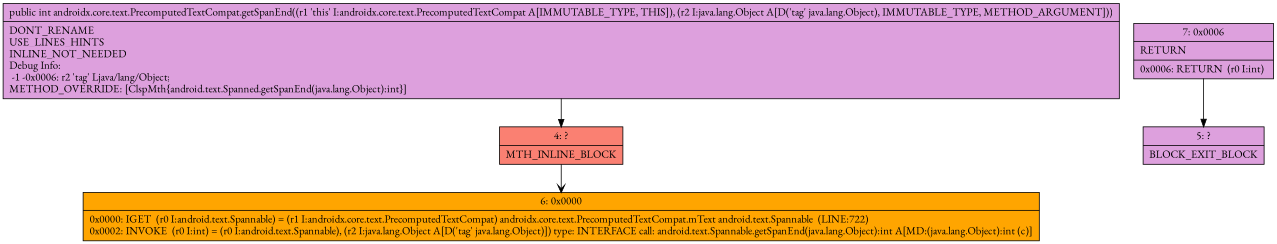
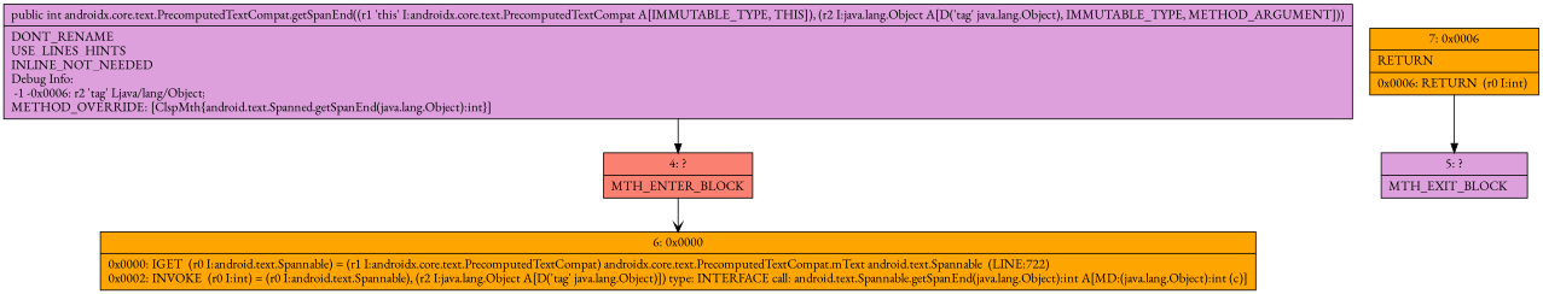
  digraph {
    fontname="EB Garamond"
    node [fillcolor=orange fontname="EB Garamond" shape=record style=filled]
    edge [arrowhead=normal fontname="EB Garamond"]
-   n1 [fillcolor=salmon label="{4\:\ ?|MTH_INLINE_BLOCK\l}"]
+   n1 [fillcolor=salmon label="{4\:\ ?|MTH_ENTER_BLOCK\l}"]
    n2 [label="{6\:\ 0x0000|0x0000: IGET  (r0 I:android.text.Spannable) = (r1 I:androidx.core.text.PrecomputedTextCompat) androidx.core.text.PrecomputedTextCompat.mText android.text.Spannable  (LINE:722)\l0x0002: INVOKE  (r0 I:int) = (r0 I:android.text.Spannable), (r2 I:java.lang.Object A[D('tag' java.lang.Object)]) type: INTERFACE call: android.text.Spannable.getSpanEnd(java.lang.Object):int A[MD:(java.lang.Object):int (c)]\l}"]
-   n3 [fillcolor=plum label="{7\:\ 0x0006|RETURN\l|0x0006: RETURN  (r0 I:int) \l}"]
-   n4 [fillcolor=plum label="{5\:\ ?|BLOCK_EXIT_BLOCK\l}"]
+   n3 [label="{7\:\ 0x0006|RETURN\l|0x0006: RETURN  (r0 I:int) \l}"]
+   n4 [fillcolor=plum label="{5\:\ ?|MTH_EXIT_BLOCK\l}"]
    n5 [fillcolor=plum label="{public int androidx.core.text.PrecomputedTextCompat.getSpanEnd((r1 'this' I:androidx.core.text.PrecomputedTextCompat A[IMMUTABLE_TYPE, THIS]), (r2 I:java.lang.Object A[D('tag' java.lang.Object), IMMUTABLE_TYPE, METHOD_ARGUMENT]))  | DONT_RENAME\lUSE_LINES_HINTS\lINLINE_NOT_NEEDED\lDebug Info:\l  \-1 \-0x0006: r2 'tag' Ljava\/lang\/Object;\lMETHOD_OVERRIDE: [ClspMth\{android.text.Spanned.getSpanEnd(java.lang.Object):int\}]\l}"]
    n1 -> n2 [arrowhead=vee]
    n3 -> n4
    n5 -> n1
  }
